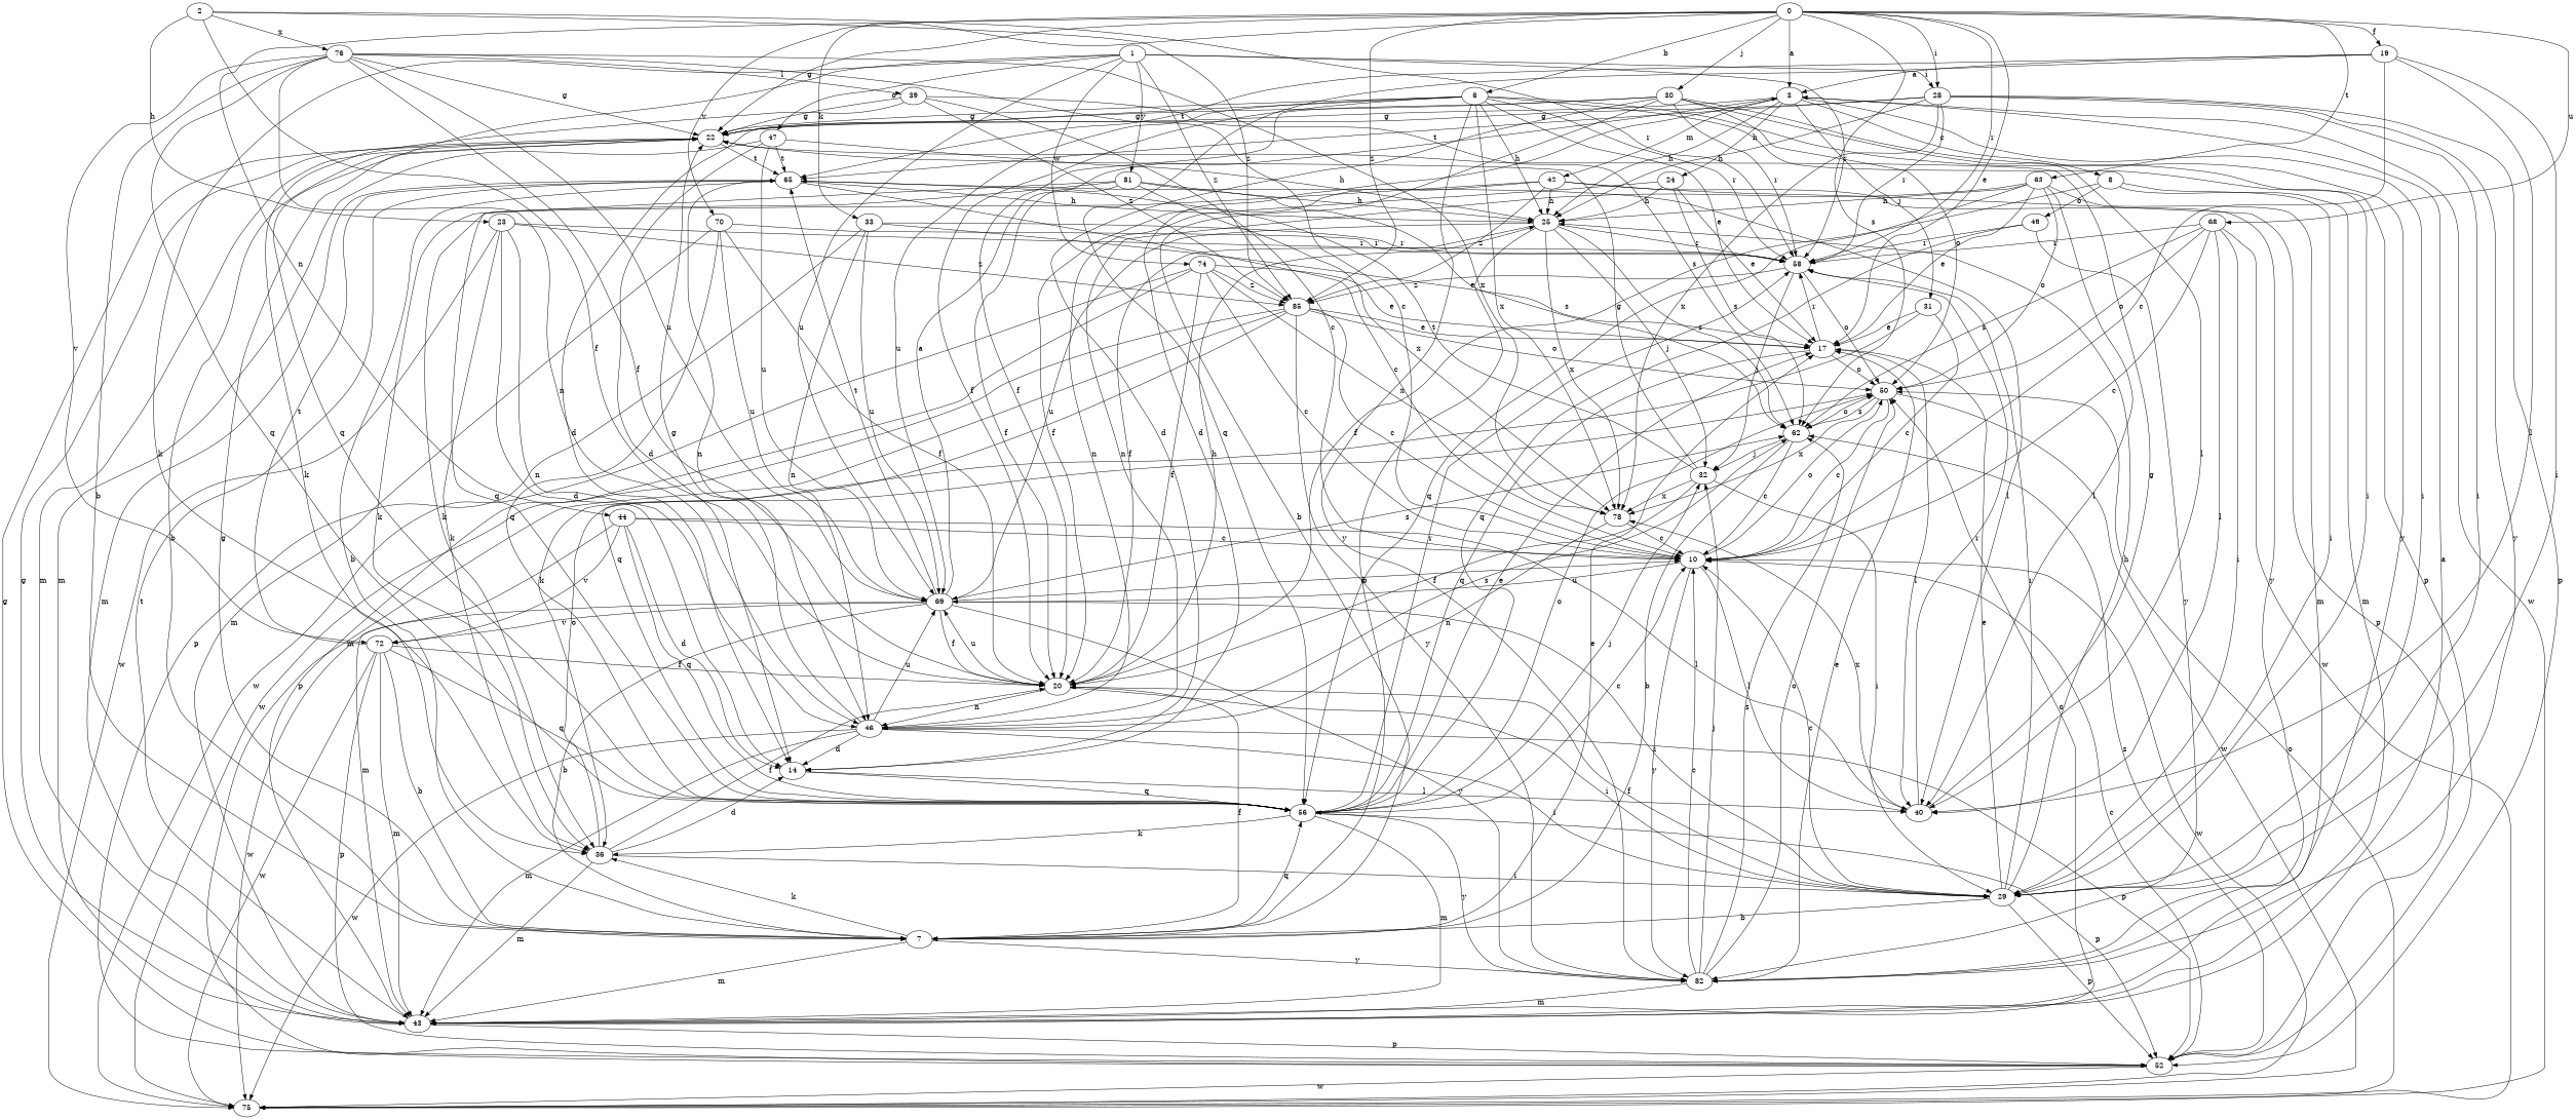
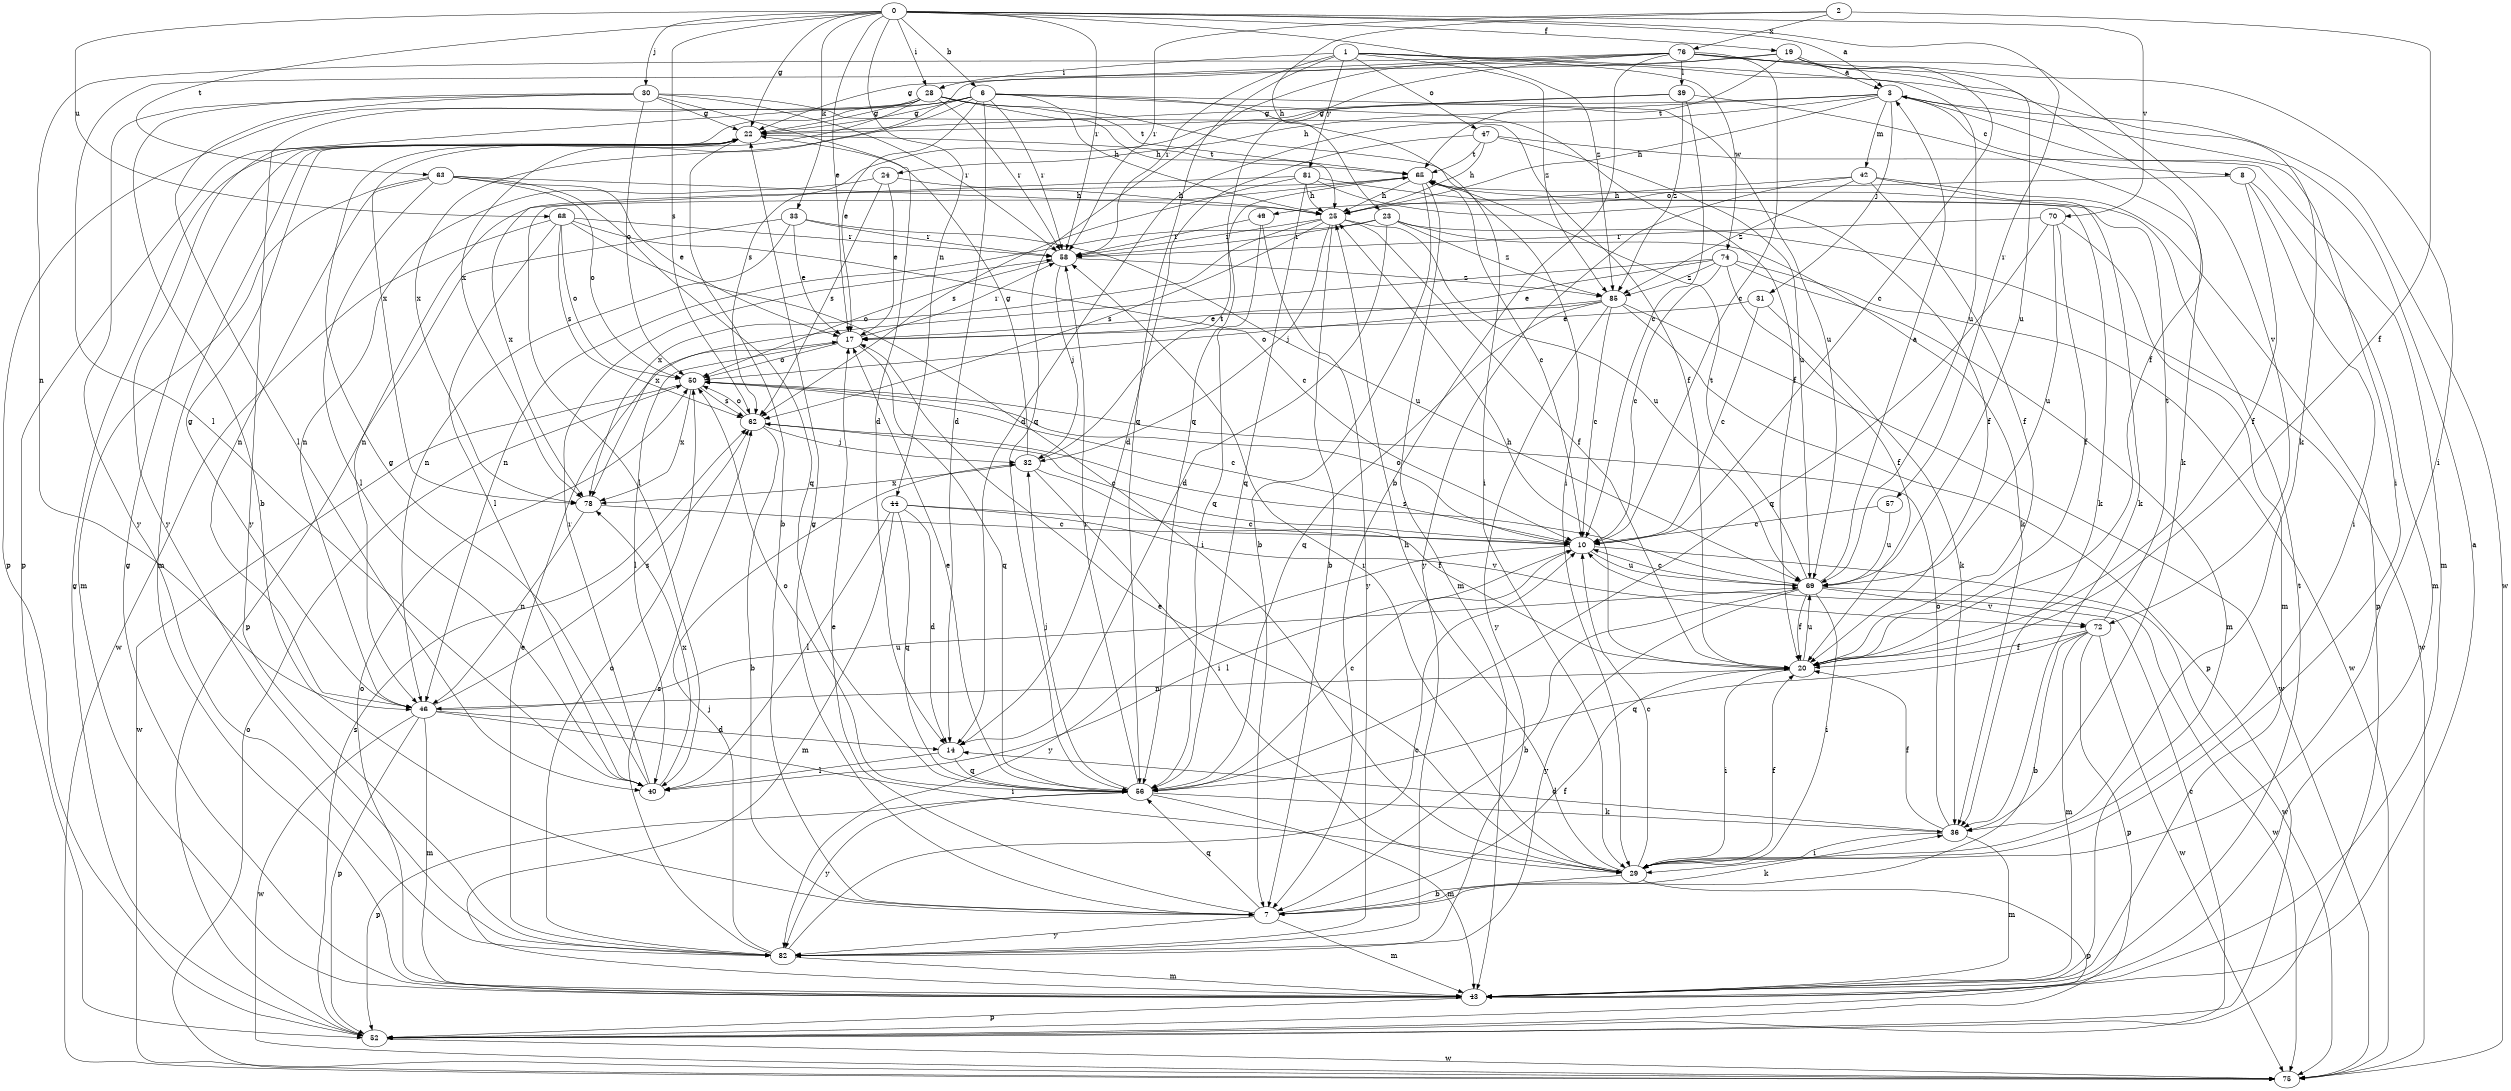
  strict digraph {
    0
    3
    6
    17
    19
    22
    28
    30
    33
    44
+   57
    58
    62
    63
    68
    70
    85
    8
    14
    24
    25
    29
    31
    42
    75
    69
    20
    52
    78
    82
    56
    40
    50
    10
    65
    7
    43
    46
    72
    32
    1
    36
    47
    74
    81
    2
    23
    76
    39
    49
    0 -> 3 [label=a]
    0 -> 6 [label=b]
    0 -> 17 [label=e]
    0 -> 19 [label=f]
    0 -> 22 [label=g]
    0 -> 28 [label=i]
    0 -> 30 [label=j]
    0 -> 33 [label=k]
    0 -> 44 [label=n]
+   0 -> 57 [label=r]
    0 -> 58 [label=r]
    0 -> 62 [label=s]
    0 -> 63 [label=t]
    0 -> 68 [label=u]
    0 -> 70 [label=v]
    0 -> 85 [label=z]
    3 -> 22 [label=g]
    3 -> 8 [label=c]
    3 -> 14 [label=d]
    3 -> 24 [label=h]
    3 -> 25 [label=h]
    3 -> 29 [label=i]
    3 -> 31 [label=j]
    3 -> 42 [label=m]
    3 -> 75 [label=w]
    6 -> 17 [label=e]
    6 -> 22 [label=g]
    6 -> 58 [label=r]
    6 -> 14 [label=d]
    6 -> 25 [label=h]
    6 -> 29 [label=i]
    6 -> 69 [label=u]
    6 -> 20 [label=f]
    6 -> 52 [label=p]
    6 -> 78 [label=x]
    6 -> 82 [label=y]
    17 -> 58 [label=r]
    17 -> 56 [label=q]
    17 -> 40 [label=l]
    17 -> 50 [label=o]
    19 -> 3 [label=a]
    19 -> 29 [label=i]
    19 -> 56 [label=q]
    19 -> 40 [label=l]
    19 -> 10 [label=c]
    19 -> 65 [label=t]
    22 -> 65 [label=t]
    22 -> 7 [label=b]
    22 -> 43 [label=m]
    28 -> 22 [label=g]
    28 -> 58 [label=r]
    28 -> 25 [label=h]
    28 -> 29 [label=i]
    28 -> 52 [label=p]
    28 -> 78 [label=x]
    28 -> 82 [label=y]
    28 -> 65 [label=t]
    30 -> 22 [label=g]
    30 -> 58 [label=r]
    30 -> 14 [label=d]
    30 -> 20 [label=f]
    30 -> 82 [label=y]
    30 -> 40 [label=l]
    30 -> 50 [label=o]
    30 -> 7 [label=b]
    33 -> 17 [label=e]
    33 -> 58 [label=r]
    33 -> 69 [label=u]
    33 -> 52 [label=p]
    33 -> 46 [label=n]
    44 -> 14 [label=d]
    44 -> 56 [label=q]
    44 -> 40 [label=l]
    44 -> 10 [label=c]
    44 -> 43 [label=m]
    44 -> 72 [label=v]
+   57 -> 69 [label=u]
+   57 -> 10 [label=c]
    58 -> 85 [label=z]
    58 -> 50 [label=o]
    58 -> 32 [label=j]
    62 -> 50 [label=o]
    62 -> 10 [label=c]
    62 -> 7 [label=b]
    62 -> 32 [label=j]
    63 -> 17 [label=e]
    63 -> 25 [label=h]
    63 -> 56 [label=q]
    63 -> 40 [label=l]
    63 -> 50 [label=o]
    63 -> 43 [label=m]
    63 -> 46 [label=n]
    68 -> 58 [label=r]
    68 -> 62 [label=s]
    68 -> 29 [label=i]
    68 -> 75 [label=w]
    68 -> 40 [label=l]
    68 -> 50 [label=o]
    68 -> 10 [label=c]
    70 -> 58 [label=r]
    70 -> 69 [label=u]
    70 -> 20 [label=f]
    70 -> 56 [label=q]
    70 -> 43 [label=m]
    85 -> 17 [label=e]
    85 -> 75 [label=w]
    85 -> 52 [label=p]
    85 -> 82 [label=y]
    85 -> 56 [label=q]
    85 -> 50 [label=o]
    85 -> 10 [label=c]
    8 -> 29 [label=i]
    8 -> 20 [label=f]
    8 -> 43 [label=m]
    8 -> 49 [label=o]
    14 -> 56 [label=q]
    14 -> 40 [label=l]
    24 -> 17 [label=e]
    24 -> 62 [label=s]
    24 -> 25 [label=h]
    24 -> 46 [label=n]
    25 -> 58 [label=r]
    25 -> 62 [label=s]
    25 -> 69 [label=u]
    25 -> 20 [label=f]
    25 -> 78 [label=x]
    25 -> 7 [label=b]
    25 -> 32 [label=j]
    29 -> 17 [label=e]
    29 -> 58 [label=r]
    29 -> 25 [label=h]
    29 -> 20 [label=f]
    29 -> 52 [label=p]
    29 -> 10 [label=c]
    29 -> 7 [label=b]
    31 -> 17 [label=e]
    31 -> 10 [label=c]
    31 -> 36 [label=k]
    42 -> 85 [label=z]
    42 -> 25 [label=h]
    42 -> 20 [label=f]
    42 -> 52 [label=p]
    42 -> 82 [label=y]
    42 -> 36 [label=k]
    75 -> 50 [label=o]
    69 -> 3 [label=a]
    69 -> 62 [label=s]
    69 -> 29 [label=i]
    69 -> 75 [label=w]
    69 -> 20 [label=f]
    69 -> 82 [label=y]
    69 -> 10 [label=c]
    69 -> 65 [label=t]
    69 -> 7 [label=b]
    69 -> 72 [label=v]
    20 -> 25 [label=h]
    20 -> 29 [label=i]
    20 -> 69 [label=u]
    20 -> 46 [label=n]
    52 -> 22 [label=g]
    52 -> 62 [label=s]
    52 -> 75 [label=w]
    52 -> 10 [label=c]
    78 -> 10 [label=c]
    78 -> 46 [label=n]
    82 -> 17 [label=e]
    82 -> 62 [label=s]
    82 -> 50 [label=o]
    82 -> 10 [label=c]
    82 -> 43 [label=m]
    82 -> 32 [label=j]
    56 -> 17 [label=e]
    56 -> 58 [label=r]
    56 -> 52 [label=p]
    56 -> 82 [label=y]
    56 -> 50 [label=o]
    56 -> 10 [label=c]
    56 -> 43 [label=m]
    56 -> 32 [label=j]
    56 -> 36 [label=k]
    40 -> 22 [label=g]
    40 -> 58 [label=r]
    40 -> 78 [label=x]
    50 -> 62 [label=s]
    50 -> 75 [label=w]
    50 -> 78 [label=x]
    50 -> 10 [label=c]
    10 -> 75 [label=w]
    10 -> 69 [label=u]
    10 -> 82 [label=y]
    10 -> 40 [label=l]
    10 -> 50 [label=o]
    65 -> 25 [label=h]
    65 -> 40 [label=l]
    65 -> 10 [label=c]
    65 -> 7 [label=b]
    65 -> 43 [label=m]
    65 -> 46 [label=n]
    7 -> 17 [label=e]
    7 -> 22 [label=g]
    7 -> 20 [label=f]
    7 -> 82 [label=y]
    7 -> 56 [label=q]
    7 -> 43 [label=m]
    7 -> 36 [label=k]
    43 -> 3 [label=a]
    43 -> 22 [label=g]
    43 -> 52 [label=p]
    43 -> 50 [label=o]
    43 -> 65 [label=t]
-   46 -> 22 [label=g]
+   22 -> 46 [label=g]
    46 -> 62 [label=s]
    46 -> 14 [label=d]
    46 -> 29 [label=i]
    46 -> 75 [label=w]
    46 -> 69 [label=u]
    46 -> 52 [label=p]
    46 -> 43 [label=m]
    72 -> 75 [label=w]
    72 -> 20 [label=f]
    72 -> 52 [label=p]
    72 -> 56 [label=q]
    72 -> 65 [label=t]
    72 -> 7 [label=b]
    72 -> 43 [label=m]
    32 -> 22 [label=g]
    32 -> 29 [label=i]
    32 -> 20 [label=f]
    32 -> 78 [label=x]
    32 -> 65 [label=t]
    1 -> 28 [label=i]
    1 -> 58 [label=r]
    1 -> 85 [label=z]
    1 -> 69 [label=u]
    1 -> 56 [label=q]
    1 -> 36 [label=k]
    1 -> 47 [label=o]
    1 -> 74 [label=w]
    1 -> 81 [label=y]
    36 -> 14 [label=d]
    36 -> 29 [label=i]
    36 -> 20 [label=f]
    36 -> 50 [label=o]
    36 -> 43 [label=m]
    47 -> 14 [label=d]
    47 -> 25 [label=h]
    47 -> 69 [label=u]
    47 -> 65 [label=t]
    47 -> 43 [label=m]
    74 -> 17 [label=e]
    74 -> 85 [label=z]
    74 -> 75 [label=w]
    74 -> 20 [label=f]
    74 -> 78 [label=x]
    74 -> 10 [label=c]
    74 -> 43 [label=m]
    81 -> 62 [label=s]
    81 -> 25 [label=h]
    81 -> 20 [label=f]
    81 -> 78 [label=x]
    81 -> 56 [label=q]
    81 -> 36 [label=k]
    2 -> 58 [label=r]
-   2 -> 85 [label=z]
    2 -> 20 [label=f]
    2 -> 23 [label=h]
    2 -> 76 [label=x]
    23 -> 58 [label=r]
    23 -> 85 [label=z]
    23 -> 14 [label=d]
    23 -> 75 [label=w]
    23 -> 46 [label=n]
    23 -> 36 [label=k]
    76 -> 22 [label=g]
    76 -> 69 [label=u]
    76 -> 20 [label=f]
    76 -> 78 [label=x]
    76 -> 56 [label=q]
    76 -> 10 [label=c]
    76 -> 7 [label=b]
    76 -> 46 [label=n]
    76 -> 72 [label=v]
    76 -> 39 [label=l]
    39 -> 22 [label=g]
    39 -> 62 [label=s]
    39 -> 85 [label=z]
    39 -> 10 [label=c]
    39 -> 36 [label=k]
    49 -> 58 [label=r]
    49 -> 82 [label=y]
    49 -> 56 [label=q]
  }
